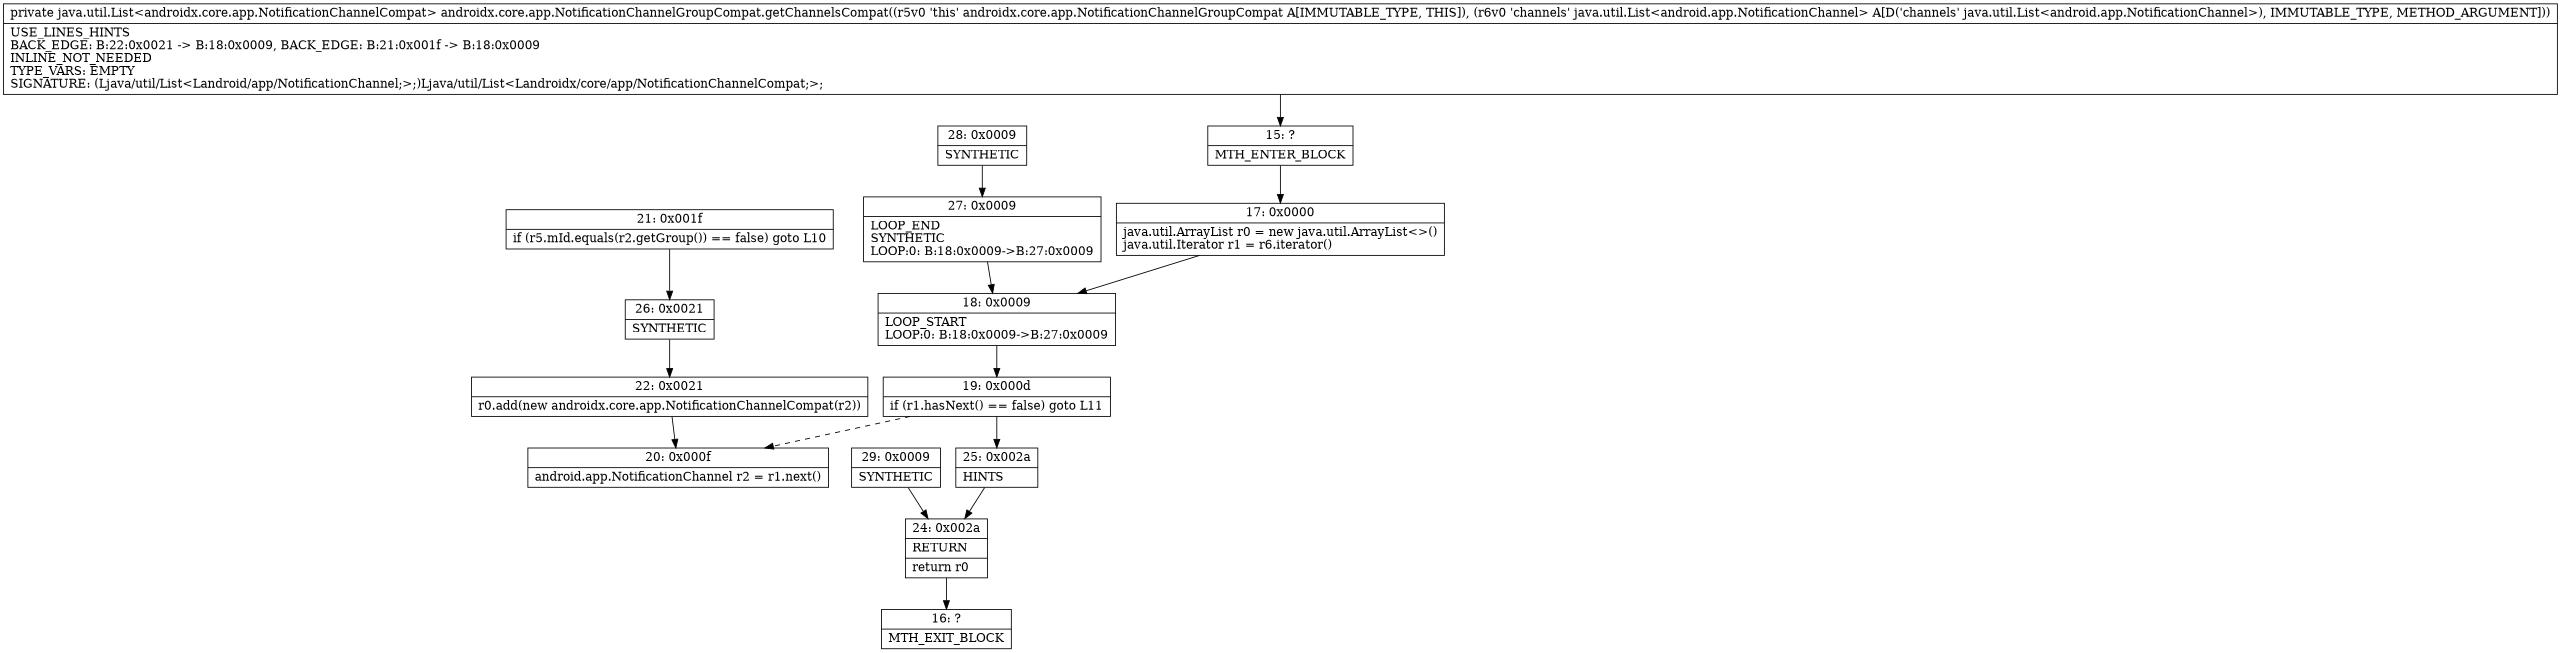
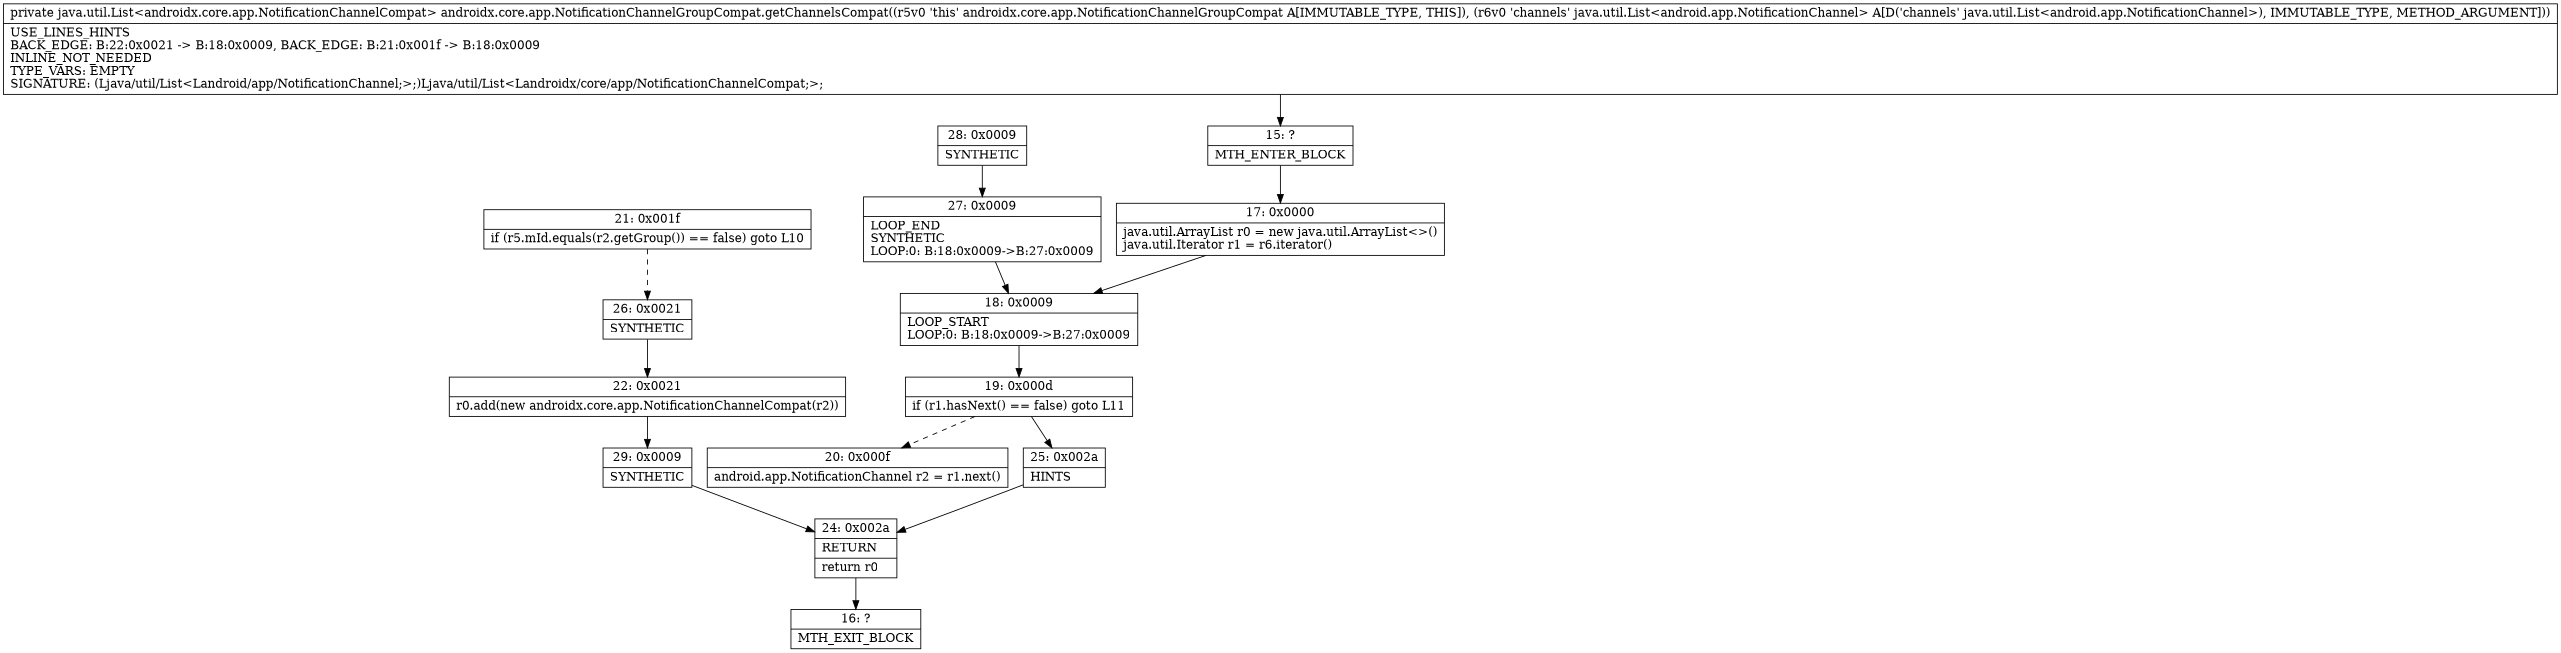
  digraph {
    node [shape=record]
    n1 [label="{15\:\ ?|MTH_ENTER_BLOCK\l}"]
    n2 [label="{17\:\ 0x0000|java.util.ArrayList r0 = new java.util.ArrayList\<\>()\ljava.util.Iterator r1 = r6.iterator()\l}"]
    n3 [label="{18\:\ 0x0009|LOOP_START\lLOOP:0: B:18:0x0009\-\>B:27:0x0009\l}"]
    n4 [label="{19\:\ 0x000d|if (r1.hasNext() == false) goto L11\l}"]
    n5 [label="{20\:\ 0x000f|android.app.NotificationChannel r2 = r1.next()\l}"]
    n6 [label="{25\:\ 0x002a|HINTS\l}"]
    n7 [label="{24\:\ 0x002a|RETURN\l|return r0\l}"]
    n8 [label="{21\:\ 0x001f|if (r5.mId.equals(r2.getGroup()) == false) goto L10\l}"]
    n9 [label="{26\:\ 0x0021|SYNTHETIC\l}"]
    n10 [label="{22\:\ 0x0021|r0.add(new androidx.core.app.NotificationChannelCompat(r2))\l}"]
    n11 [label="{28\:\ 0x0009|SYNTHETIC\l}"]
    n12 [label="{27\:\ 0x0009|LOOP_END\lSYNTHETIC\lLOOP:0: B:18:0x0009\-\>B:27:0x0009\l}"]
    n13 [label="{29\:\ 0x0009|SYNTHETIC\l}"]
    n14 [label="{16\:\ ?|MTH_EXIT_BLOCK\l}"]
    n15 [label="{private java.util.List\<androidx.core.app.NotificationChannelCompat\> androidx.core.app.NotificationChannelGroupCompat.getChannelsCompat((r5v0 'this' androidx.core.app.NotificationChannelGroupCompat A[IMMUTABLE_TYPE, THIS]), (r6v0 'channels' java.util.List\<android.app.NotificationChannel\> A[D('channels' java.util.List\<android.app.NotificationChannel\>), IMMUTABLE_TYPE, METHOD_ARGUMENT]))  | USE_LINES_HINTS\lBACK_EDGE: B:22:0x0021 \-\> B:18:0x0009, BACK_EDGE: B:21:0x001f \-\> B:18:0x0009\lINLINE_NOT_NEEDED\lTYPE_VARS: EMPTY\lSIGNATURE: (Ljava\/util\/List\<Landroid\/app\/NotificationChannel;\>;)Ljava\/util\/List\<Landroidx\/core\/app\/NotificationChannelCompat;\>;\l}"]
    n1 -> n2
    n2 -> n3
    n3 -> n4
    n4 -> n5 [style=dashed]
    n4 -> n6
    n6 -> n7
    n7 -> n14
-   n8 -> n9 [style=solid]
+   n8 -> n9 [style=dashed]
    n9 -> n10
-   n10 -> n5
+   n10 -> n13
    n11 -> n12
    n12 -> n3
    n13 -> n7
    n15 -> n1
  }
